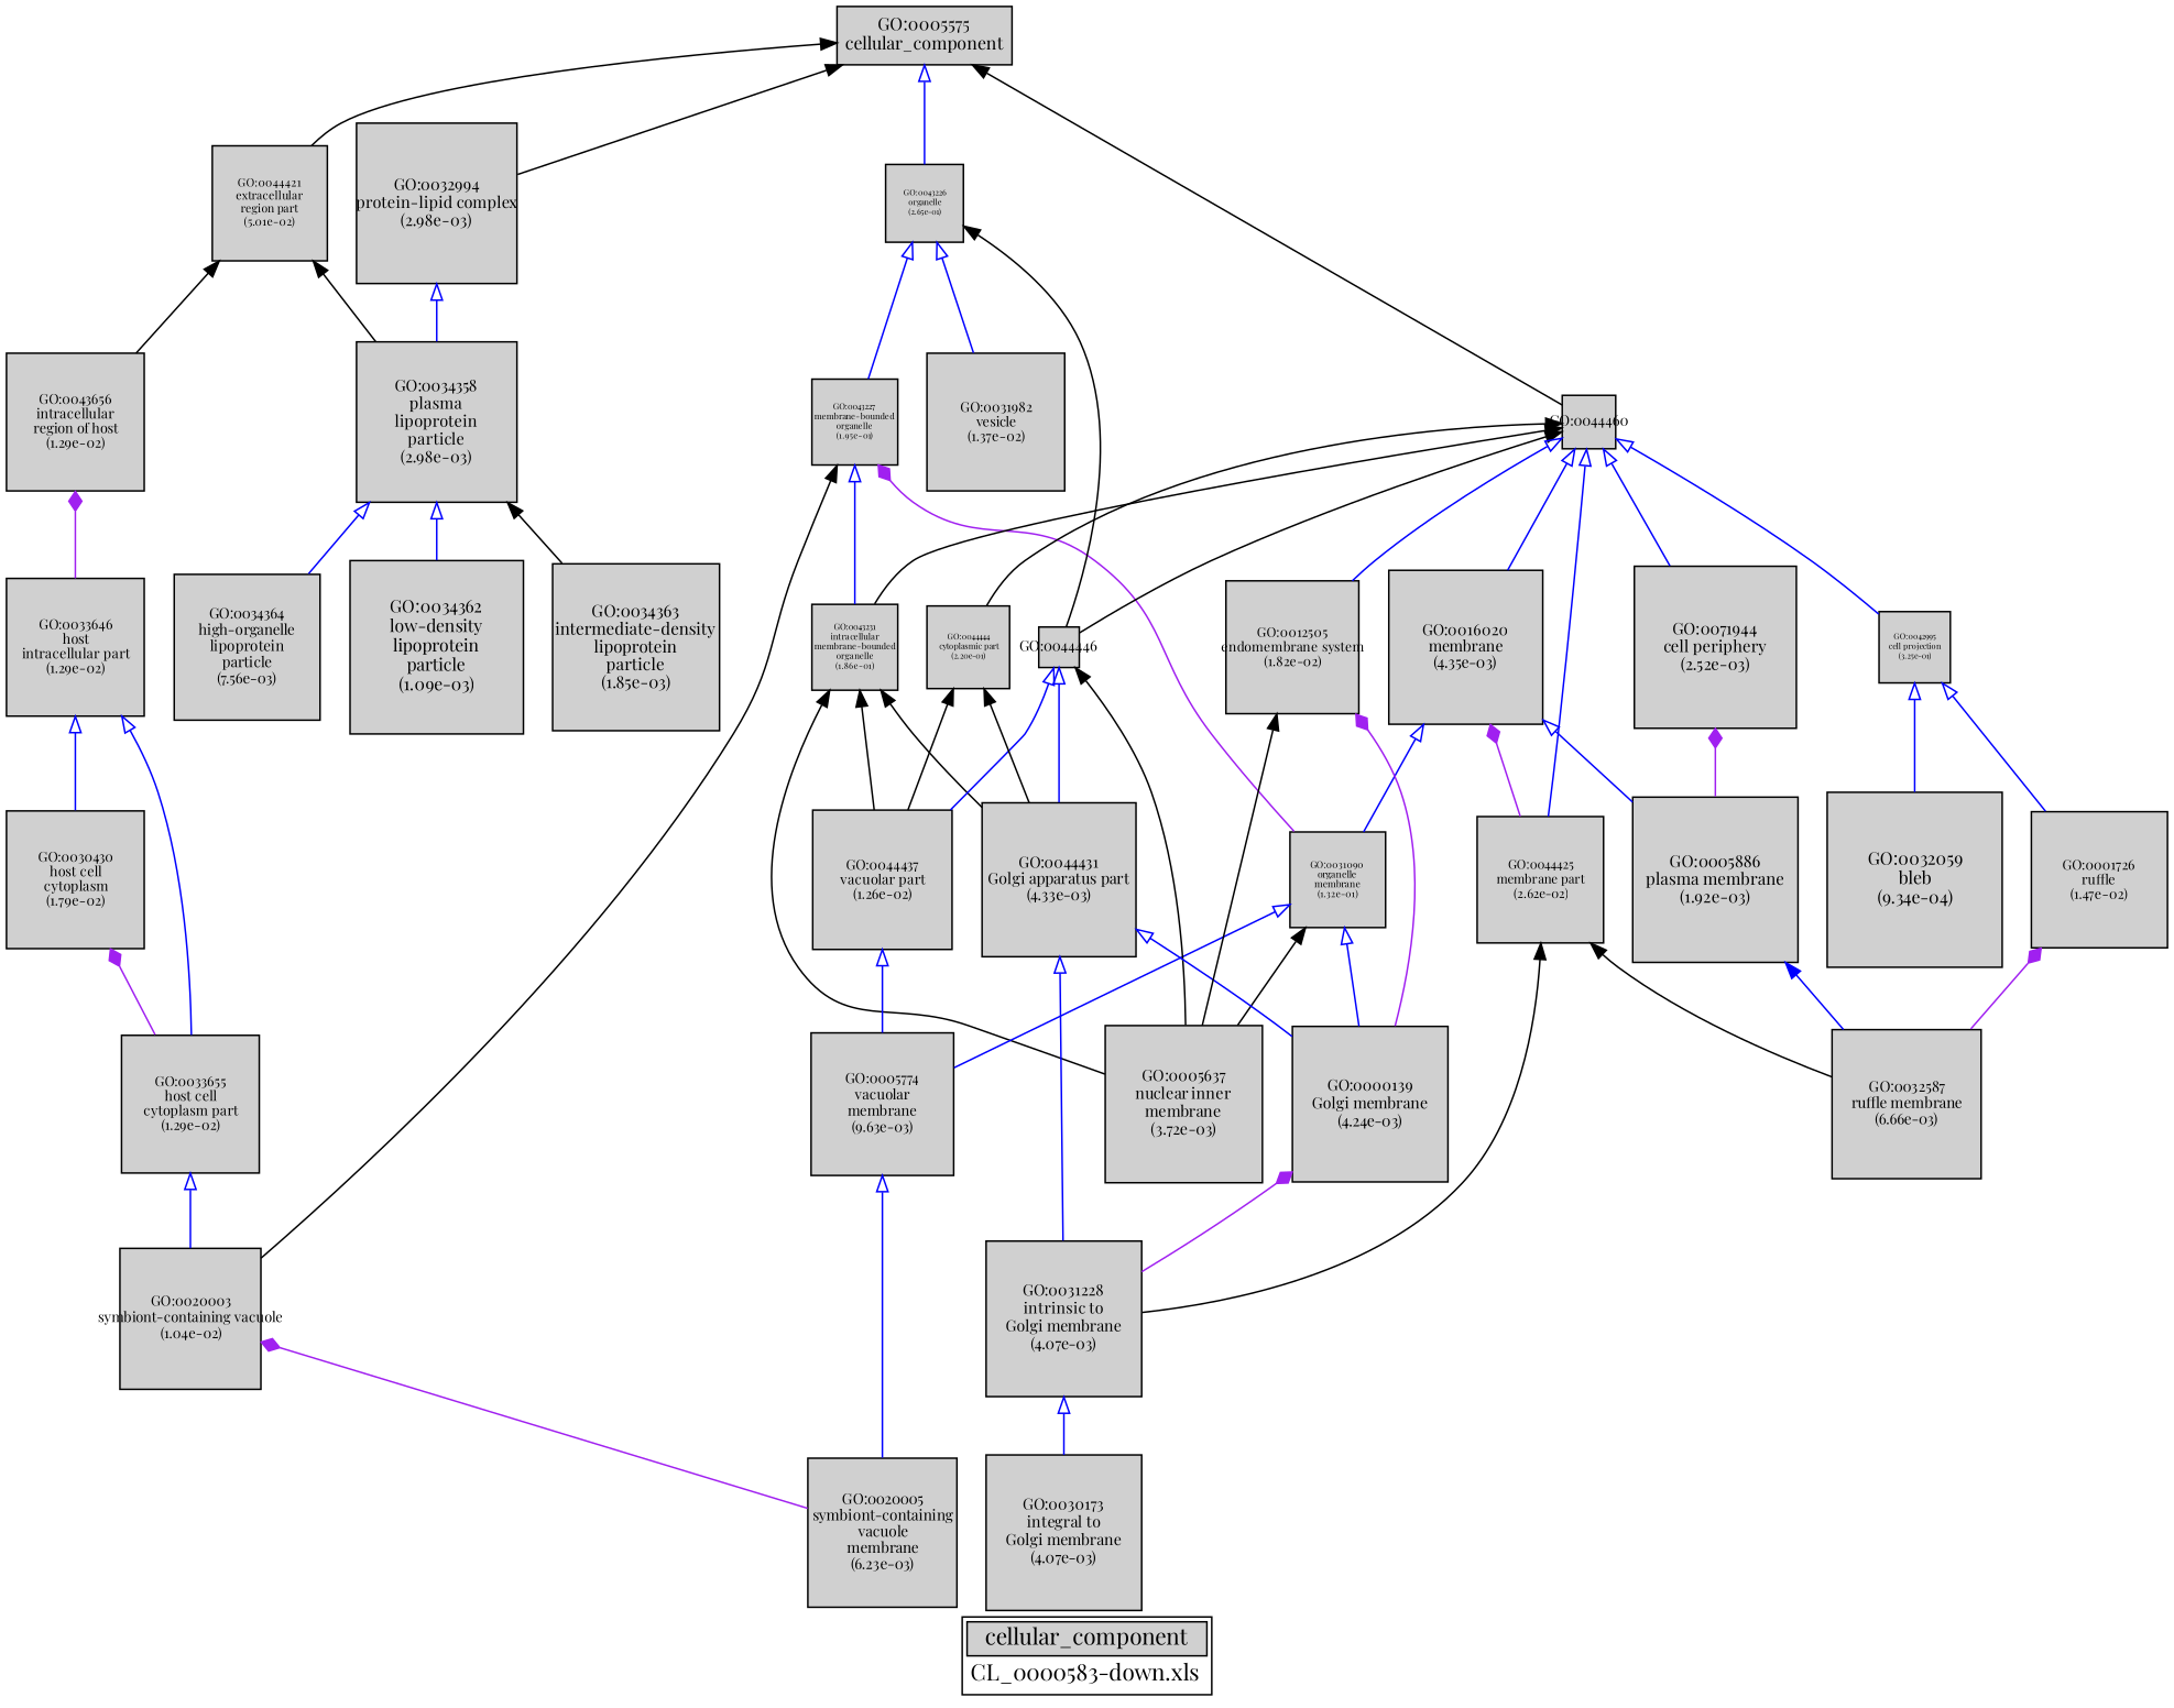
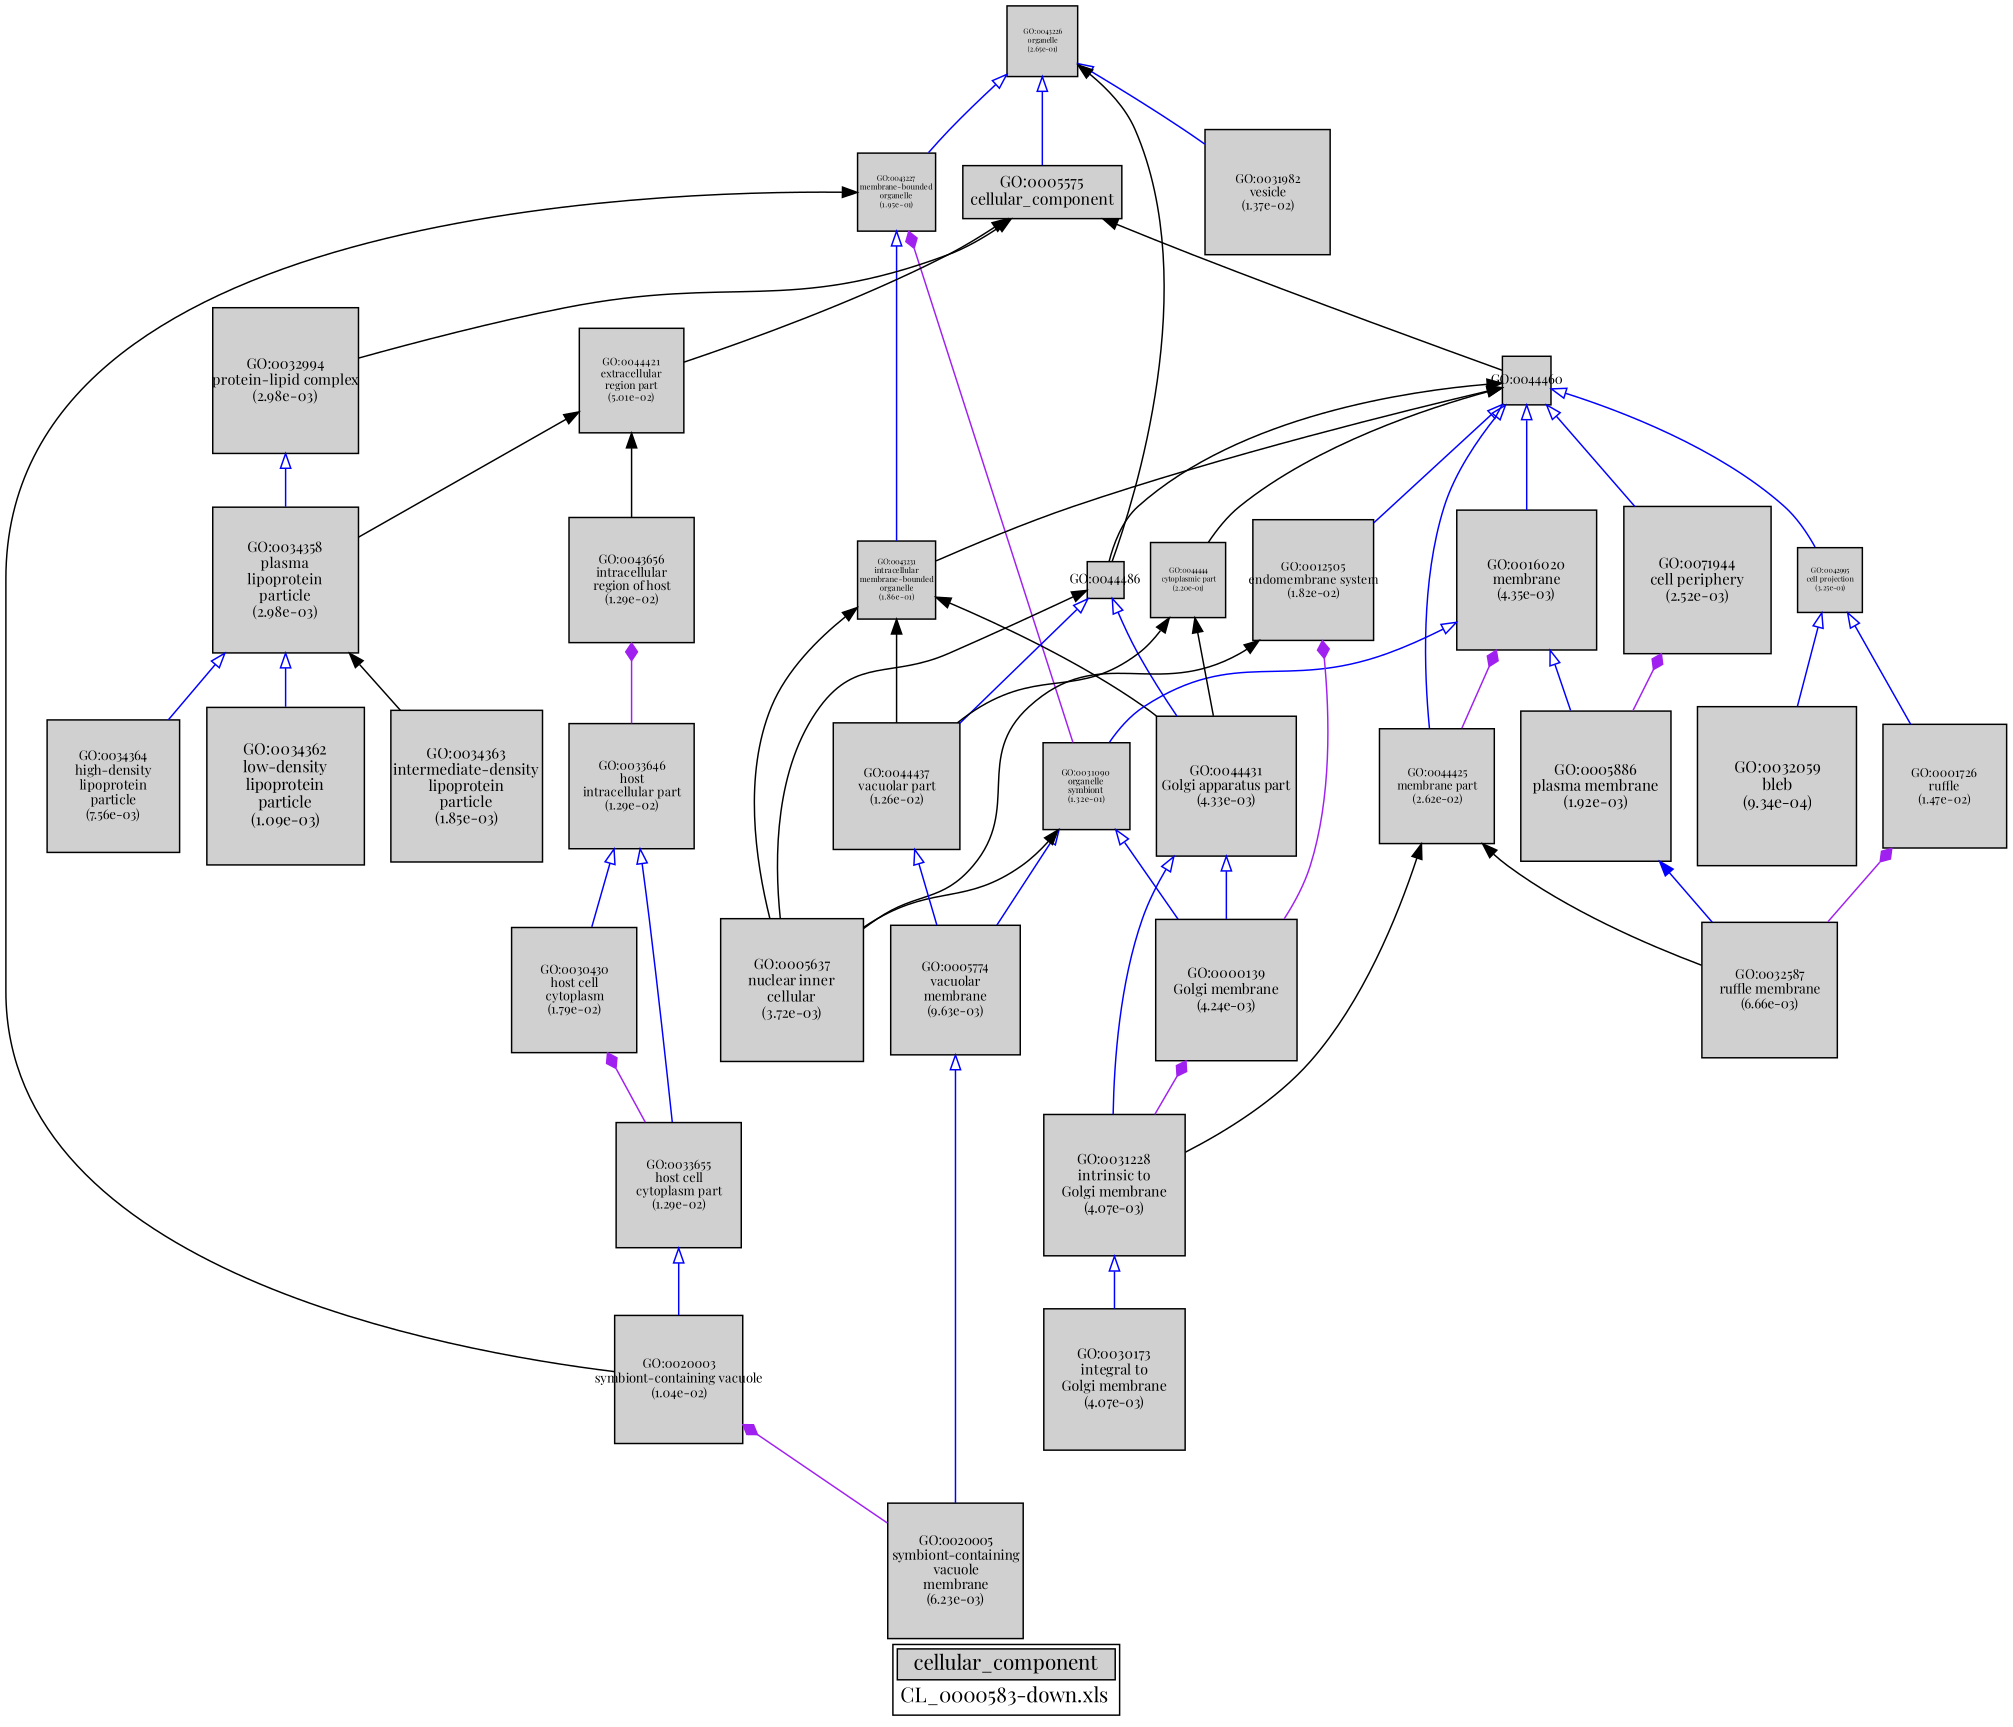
  digraph {
    bgcolor="#FFFFFF"
    fontname="Playfair Display"
    label=<<TABLE COLOR="black" BGCOLOR="white"><TR><TD COLSPAN="2" BGCOLOR="#D0D0D0"><FONT COLOR="black">cellular_component</FONT></TD></TR><TR><TD BORDER="0">CL_0000583-down.xls</TD></TR></TABLE>>
    node [color=black fillcolor="#D0D0D0" fixedsize=true fontcolor=black fontname="Playfair Display" fontsize=8.54030110331 shape=box style=filled]
    edge [arrowtail=empty color=blue dir=back fontname="Playfair Display" weight=5.0]
    n1 [fontsize=5.26558706738 height=0.731331537137 label=<<TABLE BORDER="0"><TR><TD>GO:0043227<BR/>membrane-bounded<BR/>organelle<BR/>(1.95e-01)</TD></TR></TABLE>> width=0.731331537137]
    n2 [fontsize=8.47992748328 height=1.17776770601 label=<<TABLE BORDER="0"><TR><TD>GO:0031982<BR/>vesicle<BR/>(1.37e-02)</TD></TR></TABLE>> width=1.17776770601]
    n3 [fontsize=5.34176714764 height=0.741912103839 label=<<TABLE BORDER="0"><TR><TD>GO:0043231<BR/>intracellular<BR/>membrane-bounded<BR/>organelle<BR/>(1.86e-01)</TD></TR></TABLE>> width=0.741912103839]
    n4 [fontsize=7.09601164421 height=0.985557172807 label=<<TABLE BORDER="0"><TR><TD>GO:0044421<BR/>extracellular<BR/>region part<BR/>(5.01e-02)</TD></TR></TABLE>> width=0.985557172807]
-   n5 [fontsize=5.85422379843 height=0.813086638672 label=<<TABLE BORDER="0"><TR><TD>GO:0031090<BR/>organelle<BR/>membrane<BR/>(1.32e-01)</TD></TR></TABLE>> width=0.813086638672]
+   n5 [fontsize=5.85422379843 height=0.813086638672 label=<<TABLE BORDER="0"><TR><TD>GO:0031090<BR/>organelle<BR/>symbiont<BR/>(1.32e-01)</TD></TR></TABLE>> width=0.813086638672]
    n6 [fontsize=8.82046661347 height=1.22506480743 label=<<TABLE BORDER="0"><TR><TD>GO:0005774<BR/>vacuolar<BR/>membrane<BR/>(9.63e-03)</TD></TR></TABLE>> width=1.22506480743]
    n7 [fontsize=10.8 height=1.5 label=<<TABLE BORDER="0"><TR><TD>GO:0032059<BR/>bleb<BR/>(9.34e-04)</TD></TR></TABLE>> width=1.5]
    n8 [fontsize=9.22151454077 height=1.28076590844 label=<<TABLE BORDER="0"><TR><TD>GO:0020005<BR/>symbiont-containing<BR/>vacuole<BR/>membrane<BR/>(6.23e-03)</TD></TR></TABLE>> width=1.28076590844]
    n9 [fontsize=9.16102060438 height=1.27236397283 label=<<TABLE BORDER="0"><TR><TD>GO:0032587<BR/>ruffle membrane<BR/>(6.66e-03)</TD></TR></TABLE>> width=1.27236397283]
    n10 [fontsize=10.6830911525 height=1.48376266007 label=<<TABLE BORDER="0"><TR><TD>GO:0034362<BR/>low-density<BR/>lipoprotein<BR/>particle<BR/>(1.09e-03)</TD></TR></TABLE>> width=1.48376266007]
    n11 [fontsize=10.261557781 height=1.42521635848 label=<<TABLE BORDER="0"><TR><TD>GO:0034363<BR/>intermediate-density<BR/>lipoprotein<BR/>particle<BR/>(1.85e-03)</TD></TR></TABLE>> width=1.42521635848]
    n12 [fontsize=10.8 label=<<TABLE BORDER="0"><TR><TD>GO:0005575<BR/>cellular_component</TD></TR></TABLE>> width=1.5]
    n13 [fontsize=10.2301456494 height=1.42085356242 label=<<TABLE BORDER="0"><TR><TD>GO:0005886<BR/>plasma membrane<BR/>(1.92e-03)</TD></TR></TABLE>> width=1.42085356242]
    n14 [fontsize=9.59864666314 height=1.33314536988 label=<<TABLE BORDER="0"><TR><TD>GO:0030173<BR/>integral to<BR/>Golgi membrane<BR/>(4.07e-03)</TD></TR></TABLE>> width=1.33314536988]
    n15 [fontsize=10.0055492181 height=1.38965961363 label=<<TABLE BORDER="0"><TR><TD>GO:0071944<BR/>cell periphery<BR/>(2.52e-03)</TD></TR></TABLE>> width=1.38965961363]
    n16 [fontsize=9.59864666314 height=1.33314536988 label=<<TABLE BORDER="0"><TR><TD>GO:0031228<BR/>intrinsic to<BR/>Golgi membrane<BR/>(4.07e-03)</TD></TR></TABLE>> width=1.33314536988]
-   n17 [fontsize=9.67595526097 height=1.34388267514 label=<<TABLE BORDER="0"><TR><TD>GO:0005637<BR/>nuclear inner<BR/>membrane<BR/>(3.72e-03)</TD></TR></TABLE>> width=1.34388267514]
+   n17 [fontsize=9.67595526097 height=1.34388267514 label=<<TABLE BORDER="0"><TR><TD>GO:0005637<BR/>nuclear inner<BR/>cellular<BR/>(3.72e-03)</TD></TR></TABLE>> width=1.34388267514]
    n18 [fontsize=9.53996315117 height=1.32499488211 label=<<TABLE BORDER="0"><TR><TD>GO:0016020<BR/>membrane<BR/>(4.35e-03)</TD></TR></TABLE>> width=1.32499488211]
    n19 [fontsize=5.0 height=0.660221943001 label=<<TABLE BORDER="0"><TR><TD>GO:0043226<BR/>organelle<BR/>(2.65e-01)</TD></TR></TABLE>> width=0.660221943001]
    n20 [fontsize=8.41460676985 height=1.1686953847 label=<<TABLE BORDER="0"><TR><TD>GO:0001726<BR/>ruffle<BR/>(1.47e-02)</TD></TR></TABLE>> width=1.1686953847]
-   "GO:0044446" [fontsize=9 height=0.34381530125 width=0.34381530125]
+   "GO:0044446" [fontsize=9 height=0.34381530125 width=0.34381530125 label="GO:0044486"]
    n22 [fontsize=5.0 height=0.609394670047 label=<<TABLE BORDER="0"><TR><TD>GO:0042995<BR/>cell projection<BR/>(3.25e-01)</TD></TR></TABLE>> width=0.609394670047]
    n23 [fontsize=9.54405265604 height=1.32556286889 label=<<TABLE BORDER="0"><TR><TD>GO:0044431<BR/>Golgi apparatus part<BR/>(4.33e-03)</TD></TR></TABLE>> width=1.32556286889]
    n24 [fontsize=8.19576406564 height=1.13830056467 label=<<TABLE BORDER="0"><TR><TD>GO:0012505<BR/>endomembrane system<BR/>(1.82e-02)</TD></TR></TABLE>> width=1.13830056467]
    n25 [height=1.18615293102 label=<<TABLE BORDER="0"><TR><TD>GO:0030430<BR/>host cell<BR/>cytoplasm<BR/>(1.79e-02)</TD></TR></TABLE>> width=1.18615293102]
    n26 [height=1.18615293102 label=<<TABLE BORDER="0"><TR><TD>GO:0033646<BR/>host<BR/>intracellular part<BR/>(1.29e-02)</TD></TR></TABLE>> width=1.18615293102]
    n27 [fontsize=9.86539970014 height=1.3701944028 label=<<TABLE BORDER="0"><TR><TD>GO:0032994<BR/>protein-lipid complex<BR/>(2.98e-03)</TD></TR></TABLE>> width=1.3701944028]
    n28 [height=1.18615293102 label=<<TABLE BORDER="0"><TR><TD>GO:0043656<BR/>intracellular<BR/>region of host<BR/>(1.29e-02)</TD></TR></TABLE>> width=1.18615293102]
    n29 [fontsize=9.86539970014 height=1.3701944028 label=<<TABLE BORDER="0"><TR><TD>GO:0034358<BR/>plasma<BR/>lipoprotein<BR/>particle<BR/>(2.98e-03)</TD></TR></TABLE>> width=1.3701944028]
    n30 [fontsize=8.74390398078 height=1.21443110844 label=<<TABLE BORDER="0"><TR><TD>GO:0020003<BR/>symbiont-containing vacuole<BR/>(1.04e-02)</TD></TR></TABLE>> width=1.21443110844]
    n31 [height=1.18615293102 label=<<TABLE BORDER="0"><TR><TD>GO:0033655<BR/>host cell<BR/>cytoplasm part<BR/>(1.29e-02)</TD></TR></TABLE>> width=1.18615293102]
-   n32 [fontsize=9.04518730199 height=1.25627601417 label=<<TABLE BORDER="0"><TR><TD>GO:0034364<BR/>high-organelle<BR/>lipoprotein<BR/>particle<BR/>(7.56e-03)</TD></TR></TABLE>> width=1.25627601417]
+   n32 [fontsize=9.04518730199 height=1.25627601417 label=<<TABLE BORDER="0"><TR><TD>GO:0034364<BR/>high-density<BR/>lipoprotein<BR/>particle<BR/>(7.56e-03)</TD></TR></TABLE>> width=1.25627601417]
    n33 [fontsize=5.07124848375 height=0.704340067187 label=<<TABLE BORDER="0"><TR><TD>GO:0044444<BR/>cytoplasmic part<BR/>(2.20e-01)</TD></TR></TABLE>> width=0.704340067187]
    n34 [fontsize=8.56267216339 height=1.18926002269 label=<<TABLE BORDER="0"><TR><TD>GO:0044437<BR/>vacuolar part<BR/>(1.26e-02)</TD></TR></TABLE>> width=1.18926002269]
    n35 [fontsize=7.81966673513 height=1.08606482432 label=<<TABLE BORDER="0"><TR><TD>GO:0044425<BR/>membrane part<BR/>(2.62e-02)</TD></TR></TABLE>> width=1.08606482432]
    n36 [fontsize=9 height=0.465078733778 label="GO:0044460" width=0.465078733778]
    n37 [fontsize=9.56270507268 height=1.32815348232 label=<<TABLE BORDER="0"><TR><TD>GO:0000139<BR/>Golgi membrane<BR/>(4.24e-03)</TD></TR></TABLE>> width=1.32815348232]
    subgraph sub_1 {
      n1
      n2
      n3
      n4
      n5
      n6
      n7
      n8
      n9
      n10
      n11
      n12
      n13
      n14
      n15
      n16
      n17
      n18
      n19
      n20
      "GO:0044446"
      n22
      n23
      n24
      n25
      n26
      n27
      n28
      n29
      n30
      n31
      n32
      n33
      n34
      n35
      n36
      n37
    }
    subgraph sub_2 {
      n4
      n11
      n17
      n33
      subgraph sub_3 {
        subgraph sub_4 {
        }
        subgraph sub_5 {
        }
      }
      subgraph sub_6 {
        n1
        n5
        n8
        n9
        n13
        n15
        n16
        n18
        n20
        n24
        n25
        n26
        n28
        n30
        n31
        n35
        n37
      }
      subgraph sub_7 {
        n1
        n2
        n3
        n5
        n6
        n7
        n8
        n10
        n12
        n13
        n14
        n15
        n16
        n18
        n19
        n20
        "GO:0044446"
        n22
        n23
        n24
        n25
        n26
        n27
        n29
        n30
        n31
        n32
        n34
        n35
        n36
        n37
      }
    }
    n1 -> n3
    n1 -> n5 [arrowtail=diamond color=purple weight=2.5]
    n1 -> n30 [weight=1 arrowtail="" color=""]
    n3 -> n17 [weight=1 arrowtail="" color=""]
    n3 -> n23 [weight=1 arrowtail="" color=""]
    n3 -> n34 [weight=1 arrowtail="" color=""]
    n4 -> n28 [weight=1 arrowtail="" color=""]
    n4 -> n29 [weight=1 arrowtail="" color=""]
    n5 -> n6
    n5 -> n17 [weight=1 arrowtail="" color=""]
    n5 -> n37
    n6 -> n8
    n12 -> n4 [weight=1 arrowtail="" color=""]
-   n12 -> n19
+   n19 -> n12
    n12 -> n27 [weight=1 arrowtail="" color=""]
    n12 -> n36 [weight=1 arrowtail="" color=""]
    n13 -> n9 [weight=1 arrowtail=""]
    n15 -> n13 [arrowtail=diamond color=purple weight=2.5]
    n16 -> n14
    n18 -> n5
    n18 -> n13
    n18 -> n35 [arrowtail=diamond color=purple weight=2.5]
    n19 -> n1
    n19 -> n2
    n19 -> "GO:0044446" [weight=1 arrowtail="" color=""]
    n20 -> n9 [arrowtail=diamond color=purple weight=2.5]
    "GO:0044446" -> n17 [weight=1 arrowtail="" color=""]
    "GO:0044446" -> n23
    "GO:0044446" -> n34
    n22 -> n7
    n22 -> n20
    n23 -> n16
    n23 -> n37
    n24 -> n17 [weight=1 arrowtail="" color=""]
    n24 -> n37 [arrowtail=diamond color=purple weight=2.5]
    n25 -> n31 [arrowtail=diamond color=purple weight=2.5]
    n26 -> n25
    n26 -> n31
    n27 -> n29
    n28 -> n26 [arrowtail=diamond color=purple weight=2.5]
    n29 -> n10
    n29 -> n11 [weight=1 arrowtail="" color=""]
    n29 -> n32
    n30 -> n8 [arrowtail=diamond color=purple weight=2.5]
    n31 -> n30
    n33 -> n23 [weight=1 arrowtail="" color=""]
    n33 -> n34 [weight=1 arrowtail="" color=""]
    n34 -> n6
    n35 -> n9 [weight=1 arrowtail="" color=""]
    n35 -> n16 [weight=1 arrowtail="" color=""]
    n36 -> n3 [weight=1 arrowtail="" color=""]
    n36 -> n15
    n36 -> n18
    n36 -> "GO:0044446" [weight=1 arrowtail="" color=""]
    n36 -> n22
    n36 -> n24
    n36 -> n33 [weight=1 arrowtail="" color=""]
    n36 -> n35
    n37 -> n16 [arrowtail=diamond color=purple weight=2.5]
  }
